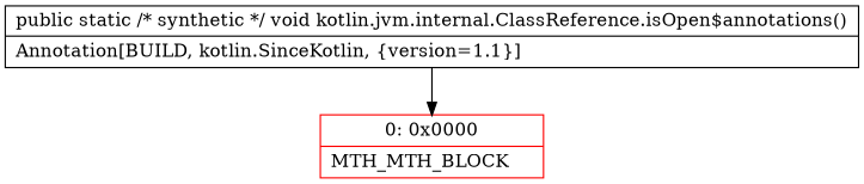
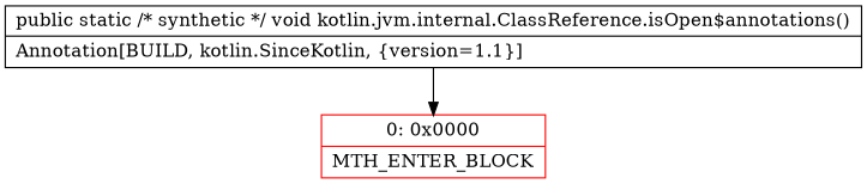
  digraph {
    node [shape=record]
-   n1 [color=red label="{0\:\ 0x0000|MTH_MTH_BLOCK\l}"]
+   n1 [color=red label="{0\:\ 0x0000|MTH_ENTER_BLOCK\l}"]
    n2 [label="{public static \/* synthetic *\/ void kotlin.jvm.internal.ClassReference.isOpen$annotations()  | Annotation[BUILD, kotlin.SinceKotlin, \{version=1.1\}]\l}"]
    subgraph cluster_1 {
      label="R(0)"
    }
    n2 -> n1
  }
